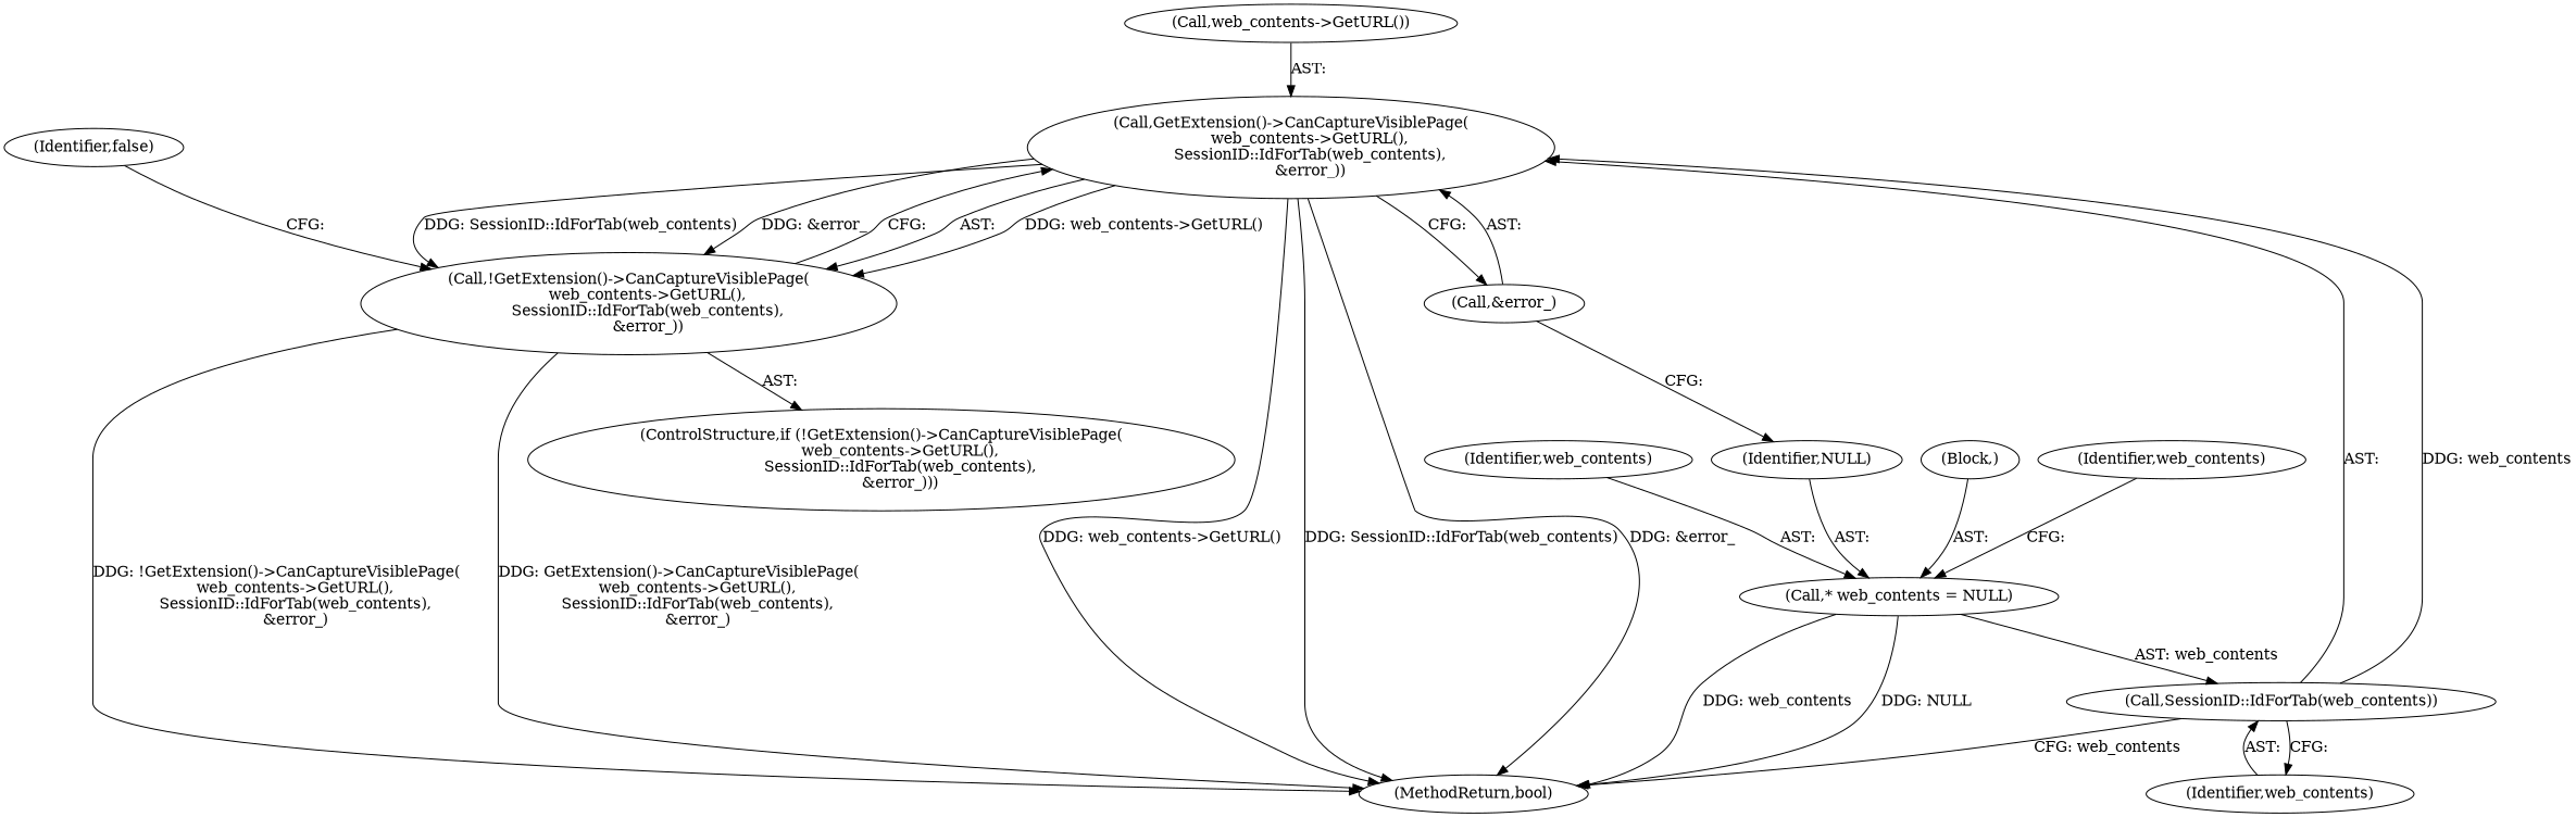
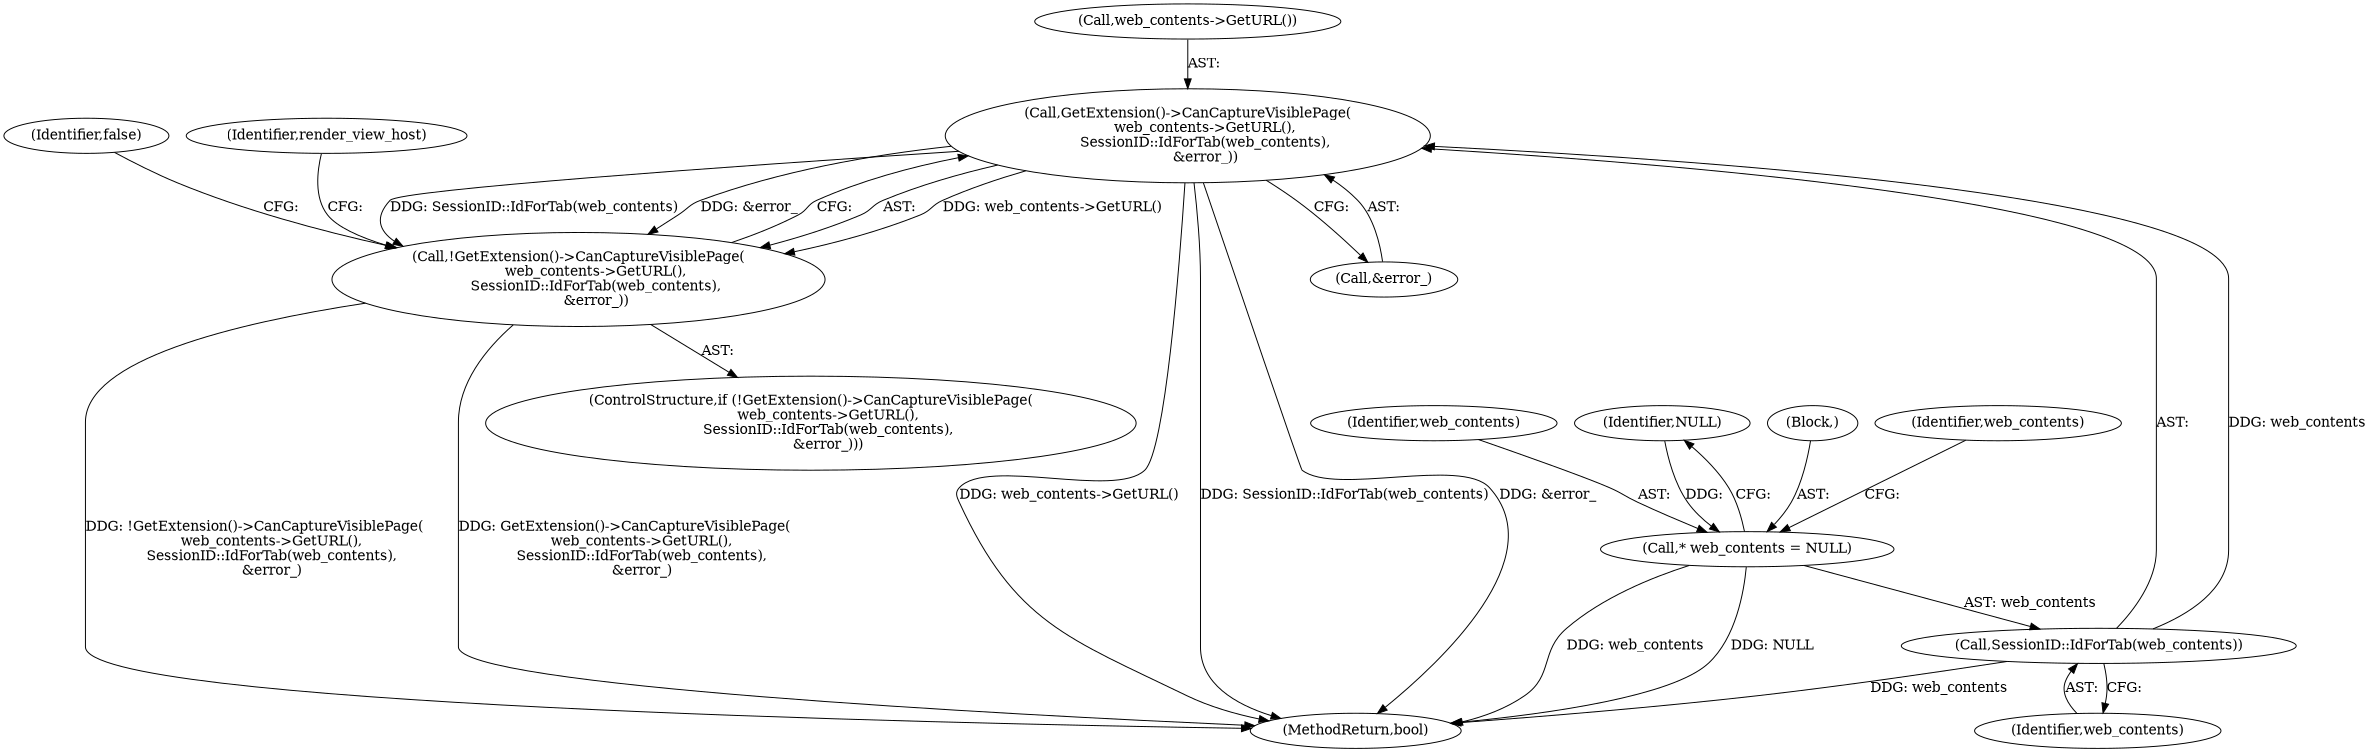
  digraph {
    n1 [label="(Call,GetExtension()->CanCaptureVisiblePage(\n        web_contents->GetURL(),\n        SessionID::IdForTab(web_contents),\n        &error_))"]
    n2 [label="(Call,!GetExtension()->CanCaptureVisiblePage(\n        web_contents->GetURL(),\n        SessionID::IdForTab(web_contents),\n        &error_))"]
    n3 [label="(Call,&error_)"]
    n4 [label="(MethodReturn,bool)"]
    n5 [label="(ControlStructure,if (!GetExtension()->CanCaptureVisiblePage(\n        web_contents->GetURL(),\n        SessionID::IdForTab(web_contents),\n        &error_)))"]
    n6 [label="(Call,SessionID::IdForTab(web_contents))"]
    n7 [label="(Identifier,web_contents)"]
    n8 [label="(Call,* web_contents = NULL)"]
    n9 [label="(Identifier,NULL)"]
    n10 [label="(Block,)"]
    n11 [label="(Identifier,web_contents)"]
    n12 [label="(Identifier,false)"]
+   n13 [label="(Identifier,render_view_host)"]
    n14 [label="(Call,web_contents->GetURL())"]
    n15 [label="(Identifier,web_contents)"]
    n1 -> n2 [label="AST: "]
    n1 -> n2 [label="DDG: web_contents->GetURL()"]
    n1 -> n2 [label="DDG: SessionID::IdForTab(web_contents)"]
    n1 -> n2 [label="DDG: &error_"]
    n1 -> n3 [label="CFG: "]
    n1 -> n4 [label="DDG: web_contents->GetURL()"]
    n1 -> n4 [label="DDG: SessionID::IdForTab(web_contents)"]
    n1 -> n4 [label="DDG: &error_"]
    n2 -> n1 [label="CFG: "]
    n2 -> n4 [label="DDG: !GetExtension()->CanCaptureVisiblePage(\n        web_contents->GetURL(),\n        SessionID::IdForTab(web_contents),\n        &error_)"]
    n2 -> n4 [label="DDG: GetExtension()->CanCaptureVisiblePage(\n        web_contents->GetURL(),\n        SessionID::IdForTab(web_contents),\n        &error_)"]
    n2 -> n5 [label="AST: "]
    n3 -> n1 [label="AST: "]
    n6 -> n1 [label="AST: "]
    n6 -> n1 [label="DDG: web_contents"]
-   n6 -> n4 [label="CFG: web_contents"]
+   n6 -> n4 [label="DDG: web_contents"]
    n6 -> n7 [label="CFG: "]
    n7 -> n6 [label="AST: "]
    n8 -> n4 [label="DDG: NULL"]
    n8 -> n4 [label="DDG: web_contents"]
    n8 -> n6 [label="AST: web_contents"]
-   n3 -> n9 [label="CFG: "]
-   n9 -> n8 [label="AST: "]
+   n8 -> n9 [label="CFG: "]
+   n9 -> n8 [label="DDG: "]
    n10 -> n8 [label="AST: "]
    n11 -> n8 [label="CFG: "]
    n12 -> n2 [label="CFG: "]
+   n13 -> n2 [label="CFG: "]
    n14 -> n1 [label="AST: "]
    n15 -> n8 [label="AST: "]
  }
